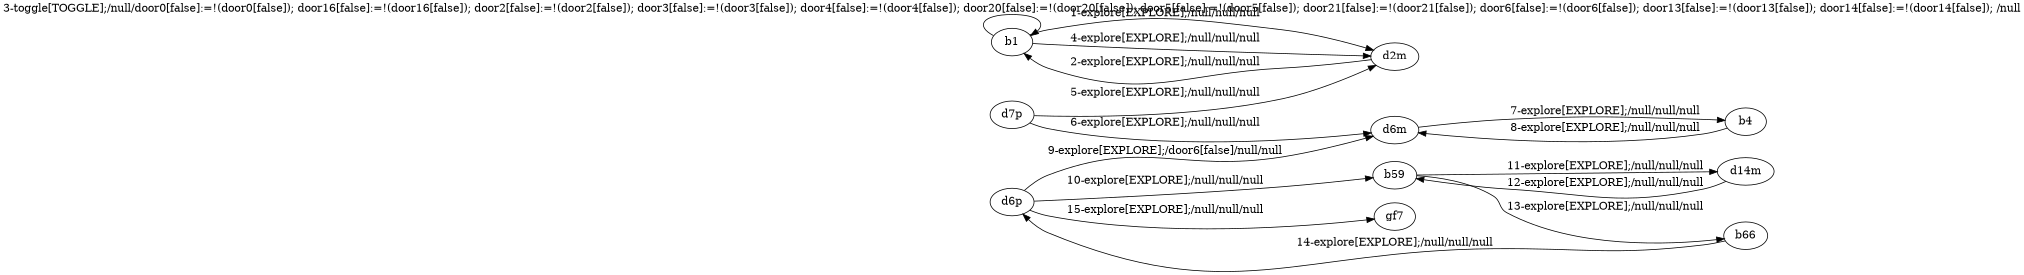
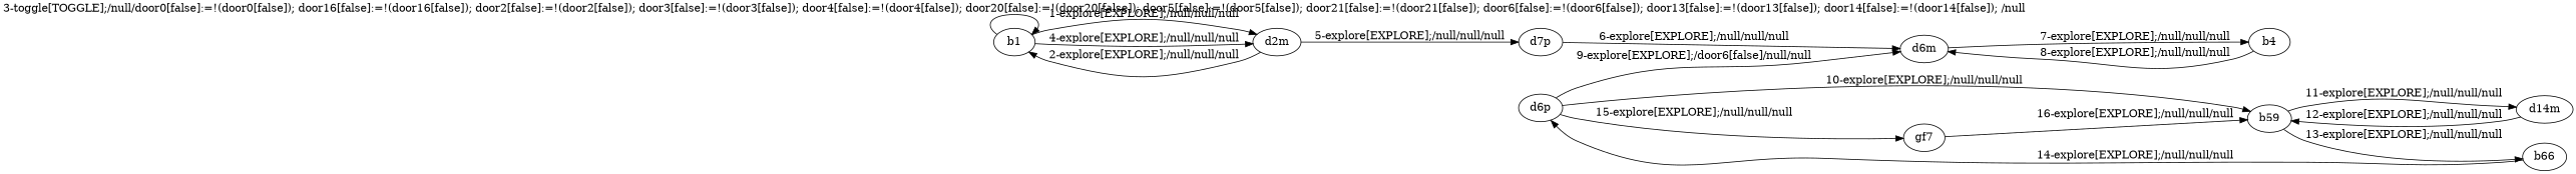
  digraph {
    rankdir=LR
    n1 [label=b1]
    d2m
    n3 [label=d7p]
    d6m
    b4
    d6p
    b59
    gf7
    d14m
    n10 [label=b66]
    n1 -> n1 [label="3-toggle[TOGGLE];/null/door0[false]:=!(door0[false]); door16[false]:=!(door16[false]); door2[false]:=!(door2[false]); door3[false]:=!(door3[false]); door4[false]:=!(door4[false]); door20[false]:=!(door20[false]); door5[false]:=!(door5[false]); door21[false]:=!(door21[false]); door6[false]:=!(door6[false]); door13[false]:=!(door13[false]); door14[false]:=!(door14[false]); /null"]
    n1 -> d2m [label="1-explore[EXPLORE];/null/null/null"]
    n1 -> d2m [label="4-explore[EXPLORE];/null/null/null"]
    d2m -> n1 [label="2-explore[EXPLORE];/null/null/null"]
-   n3 -> d2m [label="5-explore[EXPLORE];/null/null/null"]
+   d2m -> n3 [label="5-explore[EXPLORE];/null/null/null"]
    n3 -> d6m [label="6-explore[EXPLORE];/null/null/null"]
    d6m -> b4 [label="7-explore[EXPLORE];/null/null/null"]
    b4 -> d6m [label="8-explore[EXPLORE];/null/null/null"]
    d6p -> d6m [label="9-explore[EXPLORE];/door6[false]/null/null"]
    d6p -> b59 [label="10-explore[EXPLORE];/null/null/null"]
    d6p -> gf7 [label="15-explore[EXPLORE];/null/null/null"]
    b59 -> d14m [label="11-explore[EXPLORE];/null/null/null"]
    b59 -> n10 [label="13-explore[EXPLORE];/null/null/null"]
+   gf7 -> b59 [label="16-explore[EXPLORE];/null/null/null"]
    d14m -> b59 [label="12-explore[EXPLORE];/null/null/null"]
    n10 -> d6p [label="14-explore[EXPLORE];/null/null/null"]
  }
